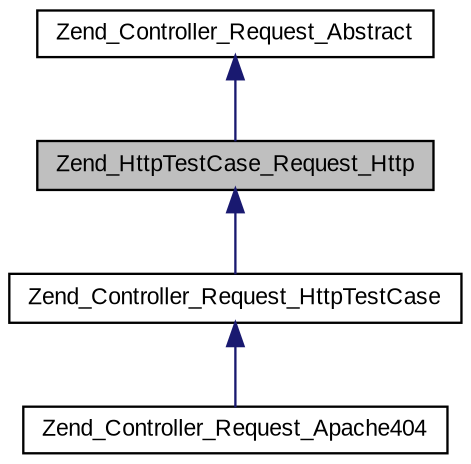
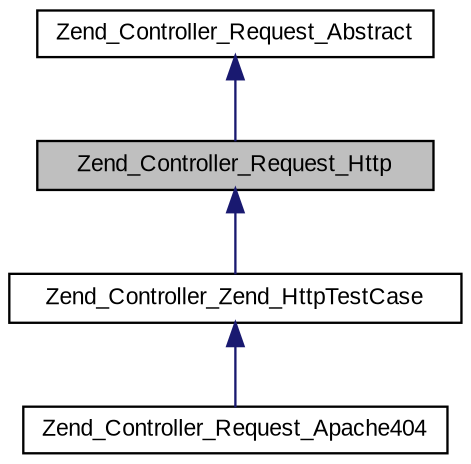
  digraph {
    fontname="Liberation Sans"
    node [color=black fillcolor=white fontname="Liberation Sans" fontsize=10 shape=record style=filled]
    edge [color=midnightblue dir=back fontname="Liberation Sans" fontsize=10 labelfontname=Helvetica labelfontsize=10 style=solid]
-   n1 [fillcolor=grey75 fontcolor=black height=0.2 label=Zend_HttpTestCase_Request_Http width=0.4]
-   n2 [height=0.2 label=Zend_Controller_Request_HttpTestCase width=0.4]
+   n1 [fillcolor=grey75 fontcolor=black height=0.2 label=Zend_Controller_Request_Http width=0.4]
+   n2 [height=0.2 label=Zend_Controller_Zend_HttpTestCase width=0.4]
    n3 [height=0.2 label=Zend_Controller_Request_Apache404 width=0.4]
    n4 [height=0.2 label=Zend_Controller_Request_Abstract width=0.4]
    n1 -> n2
    n2 -> n3
    n4 -> n1
  }
